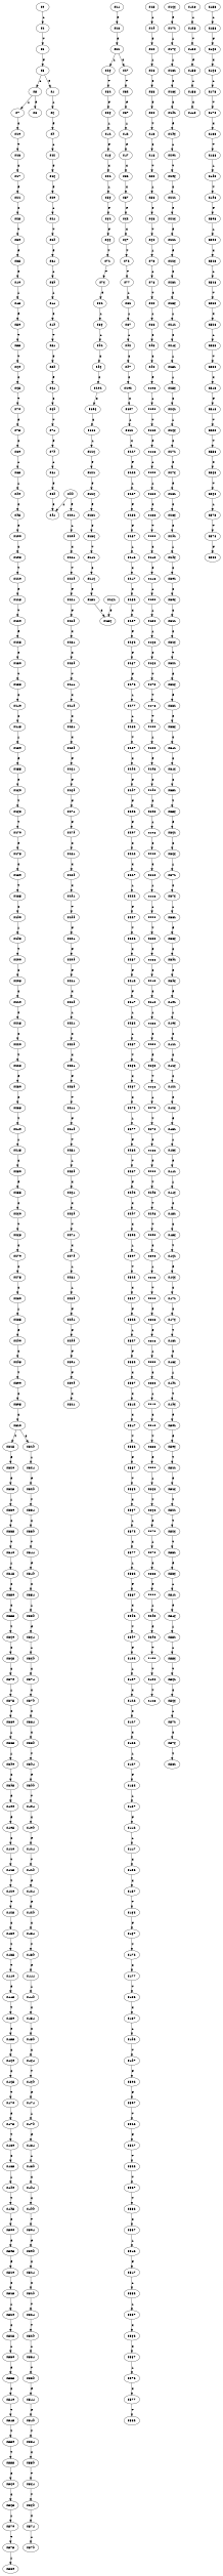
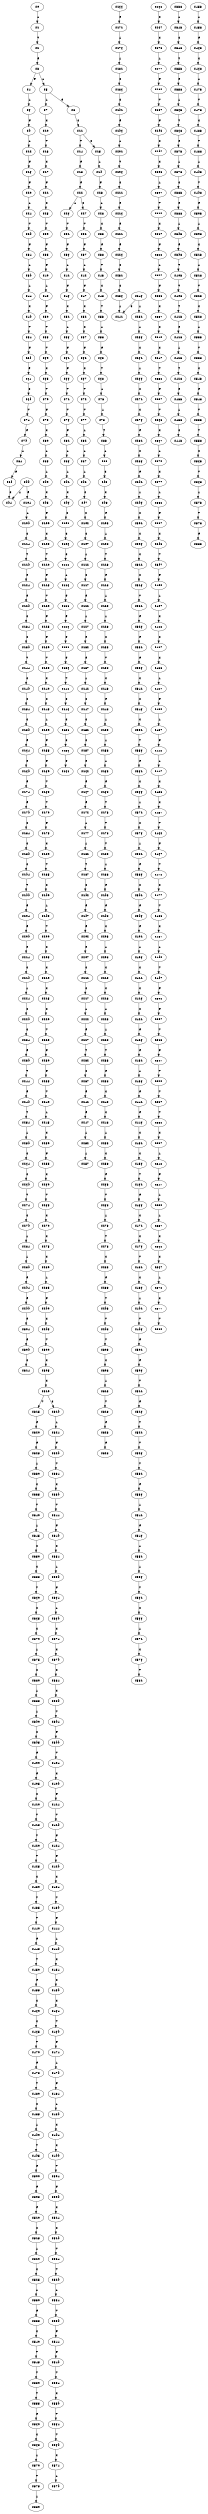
  strict digraph {
    fontname="DejaVu Sans Mono"
    node [fontname="DejaVu Sans Mono"]
    edge [fontname="DejaVu Sans Mono"]
    S0
    S1
    S2
    S3
    S4
    S5
    S6
    S7
    S8
    S9
    S10
+   S11
    S12
    S13
    S14
    S15
    S16
    S17
    S18
    S19
    S20
    S21
    S22
    S23
    S24
    S25
    S26
    S27
    S28
    S29
    S30
    S31
    S32
    S33
    S34
    S35
    S36
    S37
    S38
    S39
    S40
    S41
    S42
    S43
    S44
    S45
    S46
    S47
    S48
    S49
    S50
    S51
    S52
    S53
    S54
    S55
    S56
    S57
    S58
    S59
    S60
    S61
    S62
    S63
    S64
    S65
    S66
    S67
    S68
    S69
    S70
    S71
    S72
    S73
    S74
    S75
    S76
    S77
    S78
    S79
    S80
    S81
    S82
    S83
    S84
    S85
    S86
    S87
    S88
    S89
    S90
    S91
    S92
    S93
    S94
    S95
    S96
    S97
    S98
    S100
    S101
    S102
    S103
    S99
    S104
    S105
    S106
    S107
    S108
    S109
    S110
    S111
    S112
    S113
    S114
    S115
    S116
    S117
    S118
    S119
    S120
    S121
    S122
    S123
    S124
    S125
    S126
    S127
    S128
    S129
    S130
    S131
    S132
    S133
    S134
    S135
    S136
    S137
    S138
    S139
    S140
    S141
    S142
    S143
    S144
    S145
    S146
    S147
    S148
    S149
    S150
    S151
    S152
    S153
    S154
    S155
    S156
    S157
    S158
    S159
    S160
    S161
    S162
    S163
    S164
    S165
    S167
    S168
    S169
    S170
    S166
    S171
    S172
    S173
    S174
    S175
    S176
    S177
    S178
    S179
    S180
    S181
    S182
    S183
    S184
    S185
    S186
    S187
    S188
    S189
    S190
    S191
    S192
    S193
    S194
    S195
    S196
    S197
    S198
    S199
    S200
    S201
    S202
    S203
    S204
    S205
    S206
    S207
    S208
    S209
    S210
    S211
    S212
    S213
    S214
    S215
    S216
    S217
    S218
    S219
    S220
    S221
    S222
    S223
    S224
    S225
    S226
    S227
    S228
    S229
    S230
    S231
    S232
    S233
    S234
    S235
    S236
    S237
    S238
    S239
    S240
    S241
    S242
    S243
    S244
    S245
    S246
    S247
    S248
    S249
    S250
    S251
    S252
    S253
    S254
    S255
    S256
    S257
    S258
    S259
    S260
    S261
    S262
    S263
    S264
    S265
    S266
    S267
    S268
    S269
    S270
    S271
    S272
    S273
    S274
    S275
    S276
    S277
    S278
    S279
    S280
    S281
    S282
    S283
    S284
    S285
    S286
    S287
    S288
    S289
    S290
    S291
    S292
    S293
    S294
    S295
    S296
    S297
    S298
    S299
    S300
    S301
    S302
    S303
    S304
    S305
    S306
    S307
    S308
    S309
    S310
    S311
    S312
    S313
    S314
    S315
    S319
    S316
    S317
    S318
    S320
    S321
    S322
    S323
    S324
    S325
    S326
    S327
    S328
    S329
    S330
    S331
    S332
-   S333
    S334
    S335
    S336
    S337
    S338
    S339
    S340
    S341
    S342
    S343
    S344
    S345
    S346
    S347
    S348
    S349
    S350
    S351
    S352
    S353
    S354
    S355
    S356
    S357
    S358
    S359
    S360
    S361
    S362
    S363
    S364
    S365
    S366
    S367
    S368
    S369
    S370
    S371
    S372
    S373
    S374
    S375
    S376
    S377
    S378
    S379
    S380
    S381
    S382
    S383
    S384
    S385
    S386
    S387
    S388
    S389
    S390
    S391
    S392
    S393
    S394
    S395
    S396
    S397
    S398
    S399
    S400
    S401
    S402
    S403
    S404
    S405
    S406
    S407
    S408
    S409
    S410
    S411
    S412
    S413
    S414
    S415
    S416
    S417
    S418
    S419
    S420
    S421
    S422
    S423
    S424
    S425
    S426
    S427
    S428
    S429
    S430
    S431
    S432
    S433
    S434
    S435
    S436
    S437
    S438
    S439
    S440
    S441
    S442
    S443
    S444
    S445
    S446
    S447
    S449
    S450
    S451
    S452
    S454
    S455
    S456
    S457
    S453
    S458
    S459
    S460
    S461
    S462
    S463
    S464
    S465
    S466
    S467
    S468
    S469
    S470
    S471
    S472
    S473
    S474
    S475
    S476
    S477
    S478
    S479
    S480
    S481
    S482
    S483
    S484
    S485
    S486
    S487
    S488
    S489
    S490
    S491
    S492
    S493
    S494
    S495
    S496
    S497
    S498
    S499
    S500
    S501
    S502
    S503
    S504
    S505
    S506
    S507
    S508
    S509
    S510
    S511
    S512
    S513
    S514
    S515
    S516
    S517
    S518
    S519
    S520
    S521
    S522
    S523
    S524
    S525
    S526
    S527
    S528
    S529
    S530
    S531
    S532
    S533
    S534
    S535
    S536
    S537
    S538
    S539
    S540
    S541
    S542
    S543
    S544
    S545
    S546
    S547
    S548
    S549
    S550
    S551
    S552
    S553
    S554
    S555
    S556
    S557
    S558
    S559
    S560
    S561
    S562
    S563
    S564
    S565
    S566
    S567
    S568
    S569
    S570
    S571
    S572
    S573
    S574
    S575
    S576
    S577
    S578
    S579
    S580
    S581
    S582
    S583
    S0 -> S1 [label=A]
    S1 -> S2 [label=T]
    S2 -> S3 [label=G]
    S3 -> S4 [label=G]
    S3 -> S5 [label=A]
    S4 -> S6 [label=A]
    S5 -> S7 [label=A]
    S5 -> S8 [label=G]
    S6 -> S9 [label=G]
    S7 -> S10 [label=C]
+   S8 -> S11 [label=C]
    S9 -> S12 [label=A]
    S10 -> S13 [label=T]
+   S11 -> S14 [label=T]
+   S11 -> S15 [label=C]
    S12 -> S16 [label=G]
    S13 -> S17 [label=C]
    S14 -> S18 [label=G]
    S15 -> S19 [label=A]
    S16 -> S20 [label=G]
    S17 -> S21 [label=G]
    S18 -> S22 [label=G]
    S19 -> S23 [label=G]
    S20 -> S24 [label=A]
    S21 -> S25 [label=C]
    S22 -> S26 [label=A]
    S22 -> S27 [label=C]
    S23 -> S28 [label=A]
    S24 -> S29 [label=T]
    S25 -> S30 [label=T]
    S26 -> S31 [label=T]
    S27 -> S32 [label=T]
    S28 -> S33 [label=C]
    S29 -> S34 [label=G]
    S30 -> S35 [label=G]
    S31 -> S36 [label=G]
    S32 -> S37 [label=G]
    S33 -> S38 [label=G]
    S34 -> S39 [label=A]
    S35 -> S40 [label=G]
    S36 -> S41 [label=A]
    S37 -> S42 [label=A]
    S38 -> S43 [label=T]
    S39 -> S44 [label=A]
    S40 -> S45 [label=A]
    S41 -> S46 [label=G]
    S42 -> S47 [label=G]
    S43 -> S48 [label=C]
    S44 -> S49 [label=C]
    S45 -> S50 [label=G]
    S46 -> S51 [label=C]
    S47 -> S52 [label=C]
    S48 -> S53 [label=T]
    S49 -> S54 [label=T]
    S50 -> S55 [label=T]
    S51 -> S56 [label=A]
    S52 -> S57 [label=C]
    S53 -> S58 [label=A]
    S54 -> S59 [label=G]
    S55 -> S60 [label=T]
    S56 -> S61 [label=G]
    S57 -> S62 [label=G]
    S58 -> S63 [label=G]
    S59 -> S64 [label=G]
    S60 -> S65 [label=C]
    S61 -> S66 [label=G]
    S62 -> S67 [label=C]
    S63 -> S68 [label=T]
    S64 -> S69 [label=C]
    S65 -> S70 [label=T]
    S66 -> S71 [label=T]
    S67 -> S72 [label=T]
    S68 -> S73 [label=A]
    S69 -> S74 [label=T]
    S70 -> S75 [label=G]
    S71 -> S76 [label=T]
    S72 -> S77 [label=T]
    S73 -> S78 [label=A]
    S74 -> S79 [label=G]
    S75 -> S80 [label=C]
    S76 -> S81 [label=G]
    S77 -> S82 [label=A]
    S78 -> S83 [label=T]
    S79 -> S84 [label=A]
    S80 -> S85 [label=A]
    S81 -> S86 [label=A]
    S82 -> S87 [label=A]
    S83 -> S88 [label=A]
    S84 -> S89 [label=G]
    S85 -> S90 [label=A]
    S86 -> S91 [label=A]
    S87 -> S92 [label=A]
    S88 -> S93 [label=C]
    S89 -> S94 [label=C]
    S90 -> S95 [label=C]
    S91 -> S96 [label=C]
    S92 -> S97 [label=C]
    S93 -> S98 [label=C]
    S95 -> S100 [label=G]
    S96 -> S101 [label=C]
    S97 -> S102 [label=C]
    S98 -> S103 [label=G]
    S100 -> S105 [label=C]
    S101 -> S106 [label=C]
    S102 -> S107 [label=C]
    S103 -> S108 [label=A]
    S99 -> S94 [label=A]
    S99 -> S104 [label=G]
    S104 -> S109 [label=A]
    S105 -> S110 [label=T]
    S106 -> S111 [label=C]
    S107 -> S112 [label=A]
    S108 -> S113 [label=T]
    S109 -> S114 [label=C]
    S110 -> S115 [label=G]
    S111 -> S116 [label=A]
    S112 -> S117 [label=C]
    S113 -> S118 [label=G]
    S114 -> S119 [label=T]
    S115 -> S120 [label=T]
    S116 -> S121 [label=G]
    S117 -> S122 [label=G]
    S118 -> S123 [label=A]
    S119 -> S124 [label=G]
    S120 -> S125 [label=G]
    S121 -> S126 [label=G]
    S122 -> S127 [label=A]
    S123 -> S128 [label=A]
    S124 -> S129 [label=G]
    S125 -> S130 [label=G]
    S126 -> S131 [label=G]
    S127 -> S132 [label=G]
    S128 -> S133 [label=C]
    S129 -> S134 [label=C]
    S130 -> S135 [label=T]
    S131 -> S136 [label=G]
    S132 -> S137 [label=G]
    S133 -> S138 [label=T]
    S134 -> S139 [label=C]
    S135 -> S140 [label=C]
    S136 -> S141 [label=T]
    S137 -> S142 [label=A]
    S138 -> S143 [label=C]
    S139 -> S144 [label=T]
    S140 -> S145 [label=C]
    S141 -> S146 [label=C]
    S142 -> S147 [label=C]
    S143 -> S148 [label=G]
    S144 -> S149 [label=C]
    S145 -> S150 [label=A]
    S146 -> S151 [label=C]
    S147 -> S152 [label=C]
    S148 -> S153 [label=A]
    S149 -> S154 [label=C]
    S150 -> S155 [label=G]
    S151 -> S156 [label=C]
    S152 -> S157 [label=C]
    S153 -> S158 [label=A]
    S154 -> S159 [label=C]
    S155 -> S160 [label=G]
-   S161 -> S156 [label=G]
+   S156 -> S161 [label=G]
    S157 -> S162 [label=G]
    S158 -> S163 [label=A]
    S159 -> S164 [label=G]
    S160 -> S165 [label=T]
    S162 -> S167 [label=G]
    S163 -> S168 [label=G]
    S164 -> S169 [label=G]
    S165 -> S170 [label=T]
    S167 -> S172 [label=G]
    S168 -> S173 [label=T]
    S169 -> S174 [label=G]
    S170 -> S175 [label=G]
    S166 -> S171 [label=G]
    S171 -> S176 [label=A]
    S172 -> S177 [label=A]
    S173 -> S178 [label=T]
    S174 -> S179 [label=G]
    S175 -> S180 [label=C]
    S176 -> S181 [label=A]
    S177 -> S182 [label=A]
    S178 -> S183 [label=T]
    S179 -> S184 [label=C]
    S180 -> S185 [label=T]
    S181 -> S186 [label=C]
    S182 -> S187 [label=T]
    S183 -> S188 [label=A]
    S184 -> S189 [label=C]
    S185 -> S190 [label=C]
    S186 -> S191 [label=C]
    S187 -> S192 [label=C]
    S188 -> S193 [label=G]
    S189 -> S194 [label=C]
    S190 -> S195 [label=A]
    S191 -> S196 [label=G]
    S192 -> S197 [label=G]
    S193 -> S198 [label=G]
    S194 -> S199 [label=T]
    S195 -> S200 [label=T]
    S196 -> S201 [label=A]
    S197 -> S202 [label=G]
    S198 -> S203 [label=C]
    S199 -> S204 [label=G]
    S200 -> S205 [label=C]
    S201 -> S206 [label=T]
    S202 -> S207 [label=G]
    S203 -> S208 [label=A]
    S204 -> S209 [label=G]
    S205 -> S210 [label=C]
    S206 -> S211 [label=C]
    S207 -> S212 [label=C]
    S208 -> S213 [label=C]
    S209 -> S214 [label=G]
    S210 -> S215 [label=C]
    S211 -> S216 [label=G]
    S212 -> S217 [label=C]
    S213 -> S218 [label=C]
    S214 -> S219 [label=C]
    S215 -> S220 [label=C]
    S216 -> S221 [label=G]
    S217 -> S222 [label=A]
    S218 -> S223 [label=A]
    S219 -> S224 [label=A]
    S220 -> S225 [label=T]
    S221 -> S226 [label=G]
    S222 -> S227 [label=G]
    S223 -> S228 [label=A]
    S224 -> S229 [label=C]
    S225 -> S230 [label=G]
    S226 -> S231 [label=C]
    S227 -> S232 [label=T]
    S228 -> S233 [label=T]
    S229 -> S234 [label=C]
    S230 -> S235 [label=G]
    S231 -> S236 [label=C]
    S232 -> S237 [label=C]
    S233 -> S238 [label=G]
    S234 -> S239 [label=G]
    S235 -> S240 [label=T]
    S236 -> S241 [label=A]
    S237 -> S242 [label=G]
    S238 -> S243 [label=C]
    S239 -> S244 [label=T]
    S240 -> S245 [label=A]
-   S241 -> S246 [label=C]
+   S246 -> S241 [label=C]
    S242 -> S247 [label=G]
    S243 -> S248 [label=C]
    S244 -> S249 [label=G]
    S245 -> S250 [label=C]
    S246 -> S251 [label=A]
    S247 -> S252 [label=A]
    S248 -> S253 [label=A]
    S249 -> S254 [label=T]
    S250 -> S255 [label=G]
    S251 -> S256 [label=A]
    S252 -> S257 [label=A]
    S253 -> S258 [label=C]
    S254 -> S259 [label=A]
    S255 -> S260 [label=C]
    S256 -> S261 [label=C]
-   S257 -> S262 [label=T]
    S258 -> S263 [label=G]
    S259 -> S264 [label=C]
    S260 -> S265 [label=T]
    S261 -> S266 [label=A]
    S262 -> S267 [label=C]
    S263 -> S268 [label=T]
    S264 -> S269 [label=C]
    S265 -> S270 [label=C]
    S266 -> S271 [label=C]
    S267 -> S272 [label=C]
    S268 -> S273 [label=A]
    S269 -> S274 [label=T]
    S270 -> S275 [label=C]
    S271 -> S276 [label=C]
    S272 -> S277 [label=A]
    S273 -> S278 [label=T]
    S274 -> S279 [label=C]
    S275 -> S280 [label=C]
    S276 -> S281 [label=G]
    S277 -> S282 [label=G]
    S278 -> S283 [label=C]
    S279 -> S284 [label=A]
    S280 -> S285 [label=A]
    S281 -> S286 [label=C]
    S282 -> S287 [label=T]
    S283 -> S288 [label=G]
    S284 -> S289 [label=A]
    S285 -> S290 [label=G]
    S286 -> S291 [label=G]
    S287 -> S292 [label=G]
    S288 -> S293 [label=T]
    S289 -> S294 [label=G]
    S290 -> S295 [label=C]
    S291 -> S296 [label=A]
    S292 -> S297 [label=C]
    S293 -> S298 [label=T]
    S294 -> S299 [label=G]
    S295 -> S300 [label=T]
    S296 -> S301 [label=C]
    S297 -> S302 [label=C]
    S298 -> S303 [label=T]
    S299 -> S304 [label=G]
    S300 -> S305 [label=C]
    S301 -> S306 [label=C]
    S302 -> S307 [label=A]
    S303 -> S308 [label=C]
    S304 -> S309 [label=G]
    S305 -> S310 [label=C]
    S306 -> S311 [label=C]
    S307 -> S312 [label=T]
    S308 -> S313 [label=A]
    S309 -> S314 [label=C]
    S310 -> S315 [label=T]
    S310 -> S319 [label=C]
    S311 -> S316 [label=C]
    S312 -> S317 [label=C]
    S313 -> S318 [label=T]
    S315 -> S320 [label=G]
    S319 -> S324 [label=A]
    S316 -> S321 [label=T]
    S317 -> S322 [label=G]
    S318 -> S323 [label=G]
    S320 -> S325 [label=G]
    S321 -> S326 [label=G]
    S322 -> S327 [label=A]
    S323 -> S328 [label=G]
    S324 -> S329 [label=G]
    S325 -> S330 [label=A]
    S326 -> S331 [label=G]
    S327 -> S332 [label=G]
-   S328 -> S333 [label=A]
    S329 -> S334 [label=T]
    S330 -> S335 [label=C]
    S331 -> S336 [label=G]
    S332 -> S337 [label=C]
-   S333 -> S338 [label=C]
    S334 -> S339 [label=C]
    S335 -> S340 [label=T]
    S336 -> S341 [label=C]
    S337 -> S342 [label=C]
    S338 -> S343 [label=A]
    S339 -> S344 [label=T]
    S340 -> S345 [label=A]
    S341 -> S346 [label=C]
    S342 -> S347 [label=C]
    S343 -> S348 [label=C]
    S344 -> S349 [label=G]
    S345 -> S350 [label=C]
    S346 -> S351 [label=C]
    S347 -> S352 [label=T]
    S348 -> S353 [label=T]
    S349 -> S354 [label=C]
    S350 -> S355 [label=C]
    S351 -> S356 [label=T]
    S352 -> S357 [label=G]
    S353 -> S358 [label=G]
    S354 -> S359 [label=A]
    S355 -> S360 [label=T]
    S356 -> S361 [label=G]
    S357 -> S362 [label=T]
    S358 -> S363 [label=A]
    S359 -> S364 [label=G]
    S360 -> S365 [label=C]
    S361 -> S366 [label=C]
    S362 -> S367 [label=C]
    S363 -> S368 [label=T]
    S364 -> S369 [label=A]
    S365 -> S370 [label=C]
    S366 -> S371 [label=A]
    S367 -> S372 [label=A]
    S368 -> S373 [label=G]
    S369 -> S374 [label=C]
    S370 -> S375 [label=A]
    S371 -> S376 [label=C]
    S372 -> S377 [label=C]
    S373 -> S378 [label=A]
    S374 -> S379 [label=C]
    S375 -> S380 [label=C]
    S376 -> S381 [label=A]
    S377 -> S382 [label=A]
    S378 -> S383 [label=C]
    S379 -> S384 [label=C]
    S380 -> S385 [label=A]
    S381 -> S386 [label=G]
    S382 -> S387 [label=G]
    S383 -> S388 [label=G]
    S384 -> S389 [label=C]
    S385 -> S390 [label=A]
    S386 -> S391 [label=C]
    S387 -> S392 [label=C]
    S388 -> S393 [label=A]
    S389 -> S394 [label=T]
    S390 -> S395 [label=C]
    S391 -> S396 [label=G]
    S392 -> S397 [label=T]
    S393 -> S398 [label=G]
    S394 -> S399 [label=G]
    S395 -> S400 [label=G]
    S396 -> S401 [label=G]
    S397 -> S402 [label=G]
    S398 -> S403 [label=T]
    S399 -> S404 [label=T]
    S400 -> S405 [label=G]
    S401 -> S406 [label=A]
    S402 -> S407 [label=A]
    S403 -> S408 [label=T]
    S404 -> S409 [label=C]
    S405 -> S410 [label=C]
    S406 -> S411 [label=C]
    S407 -> S412 [label=C]
    S408 -> S413 [label=T]
    S409 -> S414 [label=G]
    S410 -> S415 [label=T]
    S411 -> S416 [label=C]
    S412 -> S417 [label=C]
+   S413 -> S418 [label=G]
    S414 -> S419 [label=T]
    S415 -> S420 [label=T]
    S416 -> S421 [label=C]
    S417 -> S422 [label=C]
    S418 -> S423 [label=A]
    S419 -> S424 [label=G]
    S420 -> S425 [label=T]
    S421 -> S426 [label=G]
    S422 -> S427 [label=A]
    S423 -> S428 [label=T]
    S424 -> S429 [label=G]
    S425 -> S430 [label=C]
    S426 -> S431 [label=G]
    S427 -> S432 [label=G]
    S428 -> S433 [label=G]
    S429 -> S434 [label=C]
    S430 -> S435 [label=T]
    S431 -> S436 [label=A]
    S432 -> S437 [label=A]
    S433 -> S438 [label=A]
    S434 -> S439 [label=T]
    S435 -> S440 [label=T]
    S436 -> S441 [label=G]
    S437 -> S442 [label=G]
    S438 -> S443 [label=C]
    S439 -> S444 [label=G]
    S440 -> S445 [label=G]
-   S441 -> S446 [label=A]
+   S441 -> S446 [label=G]
    S442 -> S447 [label=A]
    S444 -> S449 [label=A]
    S445 -> S450 [label=T]
    S446 -> S451 [label=C]
    S447 -> S452 [label=C]
    S449 -> S454 [label=C]
    S450 -> S455 [label=G]
    S451 -> S456 [label=C]
    S452 -> S457 [label=C]
    S454 -> S459 [label=C]
    S455 -> S460 [label=C]
    S456 -> S461 [label=T]
    S457 -> S462 [label=T]
    S453 -> S458 [label=A]
    S458 -> S463 [label=G]
    S459 -> S464 [label=C]
    S460 -> S465 [label=C]
    S461 -> S466 [label=G]
    S462 -> S467 [label=G]
    S463 -> S468 [label=C]
    S464 -> S469 [label=T]
    S465 -> S470 [label=T]
    S466 -> S471 [label=C]
    S467 -> S472 [label=T]
    S468 -> S473 [label=A]
    S469 -> S474 [label=G]
    S470 -> S475 [label=G]
    S471 -> S476 [label=C]
    S472 -> S477 [label=C]
    S473 -> S478 [label=T]
    S474 -> S479 [label=A]
    S475 -> S480 [label=T]
    S476 -> S481 [label=T]
    S477 -> S482 [label=T]
    S478 -> S483 [label=C]
    S479 -> S484 [label=G]
    S480 -> S485 [label=C]
    S481 -> S486 [label=C]
    S482 -> S487 [label=C]
    S483 -> S488 [label=T]
    S484 -> S489 [label=A]
    S485 -> S490 [label=A]
    S486 -> S491 [label=A]
    S487 -> S492 [label=A]
    S488 -> S493 [label=A]
    S489 -> S494 [label=C]
    S490 -> S495 [label=T]
    S491 -> S496 [label=T]
    S492 -> S497 [label=T]
    S493 -> S498 [label=T]
    S494 -> S499 [label=C]
    S495 -> S500 [label=G]
    S496 -> S501 [label=G]
    S497 -> S502 [label=G]
    S498 -> S503 [label=G]
    S499 -> S504 [label=T]
    S500 -> S505 [label=G]
    S501 -> S506 [label=G]
    S502 -> S507 [label=G]
    S503 -> S508 [label=A]
    S504 -> S509 [label=G]
    S505 -> S510 [label=G]
    S506 -> S511 [label=T]
    S507 -> S512 [label=T]
    S508 -> S513 [label=C]
    S509 -> S514 [label=C]
    S510 -> S515 [label=C]
    S511 -> S516 [label=G]
    S512 -> S517 [label=G]
    S513 -> S518 [label=A]
    S514 -> S519 [label=C]
    S515 -> S520 [label=A]
    S516 -> S521 [label=T]
    S517 -> S522 [label=T]
    S518 -> S523 [label=T]
    S519 -> S524 [label=T]
    S520 -> S525 [label=C]
    S521 -> S526 [label=T]
    S522 -> S527 [label=T]
    S523 -> S528 [label=C]
    S524 -> S529 [label=T]
    S525 -> S530 [label=A]
    S526 -> S531 [label=T]
    S527 -> S532 [label=T]
    S528 -> S533 [label=A]
    S529 -> S534 [label=A]
    S530 -> S535 [label=G]
    S531 -> S536 [label=G]
    S532 -> S537 [label=C]
    S533 -> S538 [label=T]
    S534 -> S539 [label=T]
    S535 -> S540 [label=C]
    S536 -> S541 [label=A]
    S537 -> S542 [label=A]
    S538 -> S543 [label=C]
    S539 -> S544 [label=G]
    S540 -> S545 [label=T]
    S541 -> S546 [label=G]
    S542 -> S547 [label=G]
    S543 -> S548 [label=G]
    S544 -> S549 [label=G]
    S545 -> S550 [label=T]
    S546 -> S551 [label=A]
    S547 -> S552 [label=A]
    S548 -> S553 [label=T]
    S549 -> S554 [label=T]
    S550 -> S555 [label=T]
    S551 -> S556 [label=A]
    S552 -> S557 [label=A]
    S553 -> S558 [label=T]
    S554 -> S559 [label=C]
    S555 -> S560 [label=G]
    S556 -> S561 [label=T]
    S557 -> S562 [label=C]
    S558 -> S563 [label=C]
    S559 -> S564 [label=T]
    S560 -> S565 [label=C]
    S561 -> S566 [label=C]
    S562 -> S567 [label=C]
    S563 -> S568 [label=T]
    S564 -> S569 [label=T]
    S565 -> S570 [label=A]
    S566 -> S571 [label=A]
    S567 -> S572 [label=A]
    S568 -> S573 [label=A]
    S569 -> S574 [label=C]
    S570 -> S575 [label=T]
    S571 -> S576 [label=C]
    S572 -> S577 [label=C]
    S573 -> S578 [label=T]
    S574 -> S579 [label=A]
    S575 -> S580 [label=A]
    S576 -> S581 [label=T]
    S577 -> S582 [label=T]
    S578 -> S583 [label=G]
  }
